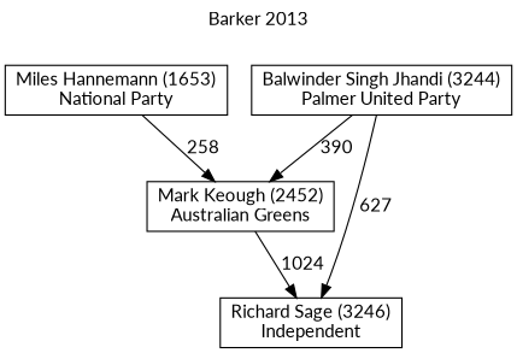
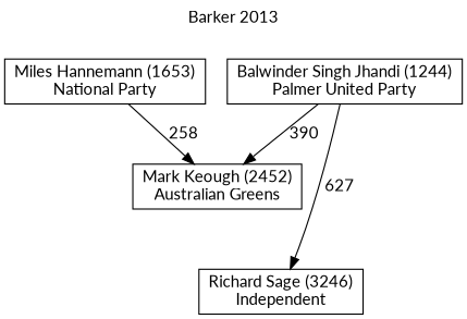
  digraph {
    fontname=Lato
    label="Barker 2013"
    labelloc=t
    mclimit=10
    node [fontname=Lato shape=box]
    edge [fontname=Lato]
    n1 [label="Richard Sage (3246)\nIndependent"]
    n2 [label="Mark Keough (2452)\nAustralian Greens"]
    n3 [label="Miles Hannemann (1653)\nNational Party"]
-   n4 [label="Balwinder Singh Jhandi (3244)\nPalmer United Party"]
-   n2 -> n1 [label=1024]
+   n4 [label="Balwinder Singh Jhandi (1244)\nPalmer United Party"]
    n3 -> n2 [label=258]
    n4 -> n1 [label=627]
    n4 -> n2 [label=390]
  }
